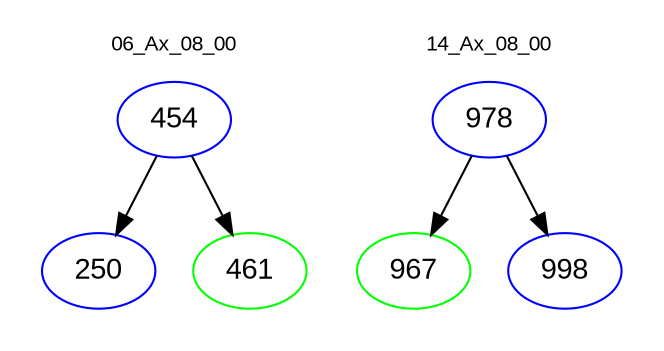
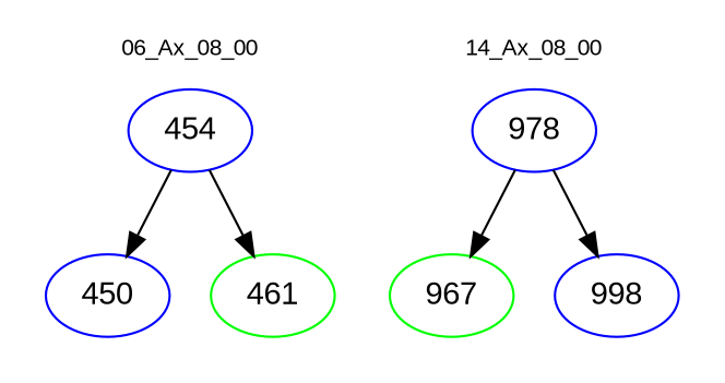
  digraph {
    fontname="Liberation Sans"
    node [color=blue fontname="Liberation Sans"]
    edge [color=black fontname="Liberation Sans"]
    n1 [label=454]
-   n2 [label=250]
+   n2 [label=450]
    n3 [color=green label=461]
    n4 [label=978]
    n5 [color=green label=967]
    n6 [label=998]
    subgraph cluster_1 {
      color=white
      fontsize=10
      label="06_Ax_08_00"
      n1
      n2
      n3
    }
    subgraph cluster_2 {
      color=white
      fontsize=10
      label="14_Ax_08_00"
      n4
      n5
      n6
    }
    n1 -> n2
    n1 -> n3
    n4 -> n5
    n4 -> n6
  }
